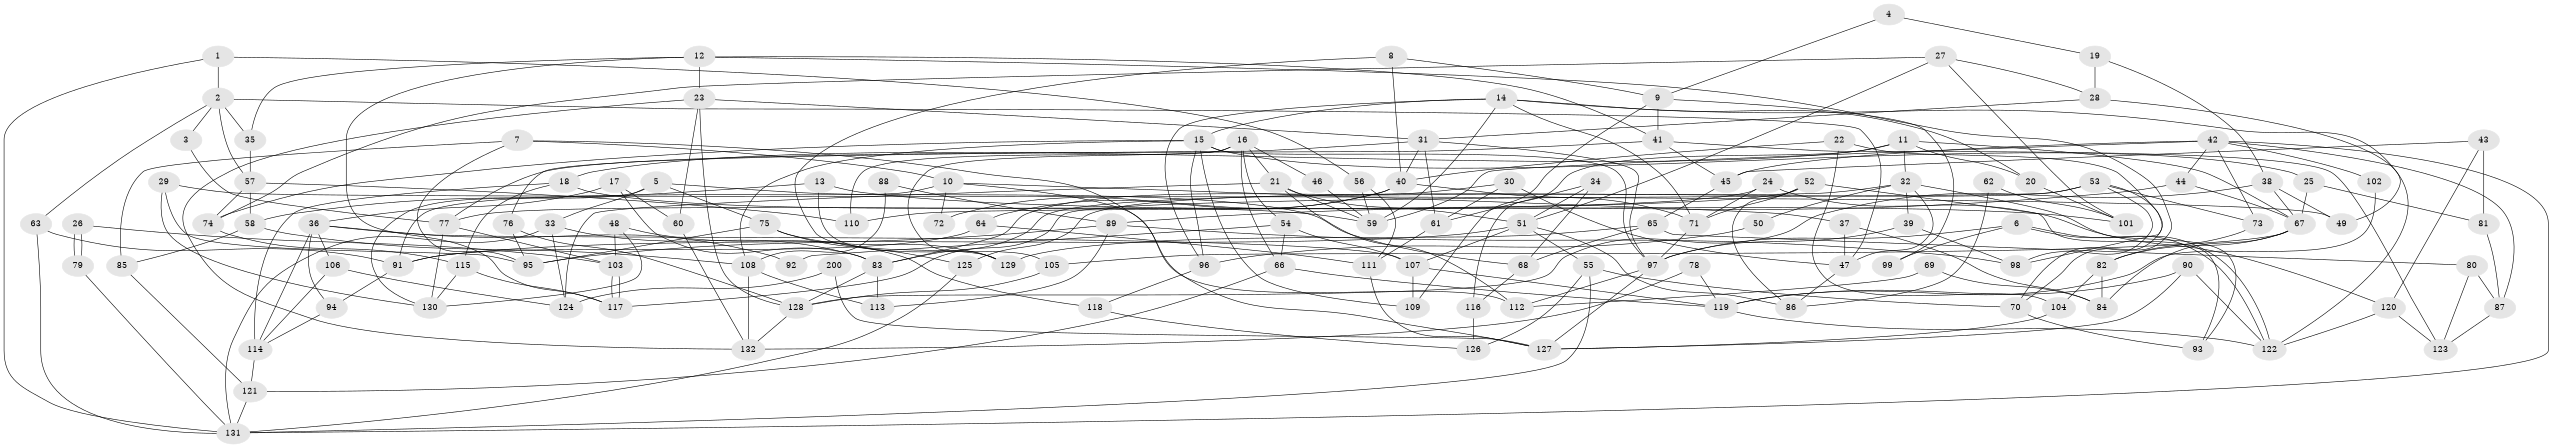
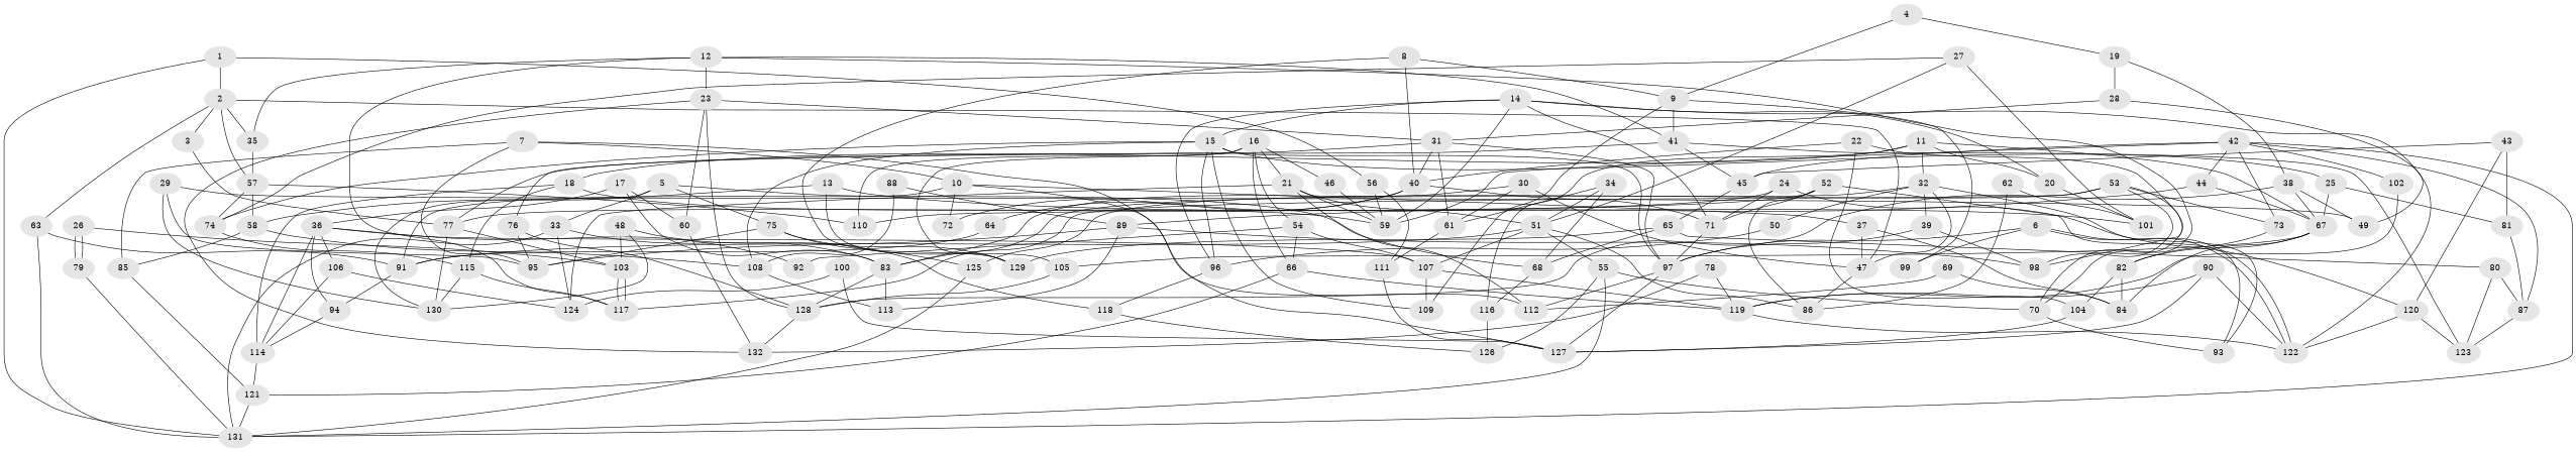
  graph {
    node [color=gray90 style=filled]
    1
    2
    56
    131
    3
    35
    47
    57
    63
    59
    111
    77
    86
    58
    74
    110
    91
    130
    103
    4
    9
    19
    99
    41
    109
    28
    38
    5
    33
    68
    75
    83
    124
    116
    95
    129
    125
    6
    97
    122
    127
    112
    7
    10
    85
    37
    72
    121
    8
    40
    71
    64
    45
    123
    84
    94
    11
    18
    20
    32
    67
    114
    115
    101
    39
    50
    93
    105
    82
    126
    12
    23
    70
    117
    60
    31
    128
    132
    13
    108
    14
    15
    96
    25
    118
    81
    113
    16
    21
    46
    54
    66
    51
    92
    107
    119
    17
    36
    106
    49
    34
    61
    55
    22
    98
    104
    76
    24
    120
    87
    26
    79
    27
    29
    30
    65
    42
    44
    73
    102
    89
    43
    80
    48
    52
    53
    62
    69
    78
    88
    90
-   100 [label=200]
+   100
    1 -- 2
    1 -- 56
    1 -- 131
    2 -- 3
    2 -- 35
    2 -- 47
    2 -- 57
    2 -- 63
    56 -- 59
    56 -- 111
    3 -- 77
    35 -- 57
    47 -- 86
    57 -- 58
    57 -- 74
    57 -- 110
    63 -- 131
    63 -- 91
    111 -- 127
    77 -- 130
    77 -- 103
    58 -- 85
    58 -- 108
    74 -- 115
    91 -- 94
    103 -- 117
    103 -- 117
    4 -- 9
    4 -- 19
    9 -- 99
    9 -- 41
    9 -- 109
    19 -- 28
    19 -- 38
    41 -- 77
    41 -- 45
    41 -- 123
    28 -- 31
    28 -- 49
    38 -- 67
    38 -- 128
    38 -- 49
    5 -- 130
    5 -- 33
    5 -- 68
    5 -- 75
    33 -- 131
    33 -- 83
    33 -- 124
    68 -- 116
    75 -- 95
    75 -- 129
    75 -- 125
    83 -- 128
    83 -- 113
    116 -- 126
    125 -- 131
    6 -- 99
    6 -- 97
    6 -- 122
    6 -- 122
    97 -- 127
    97 -- 112
    7 -- 95
    7 -- 127
    7 -- 10
    7 -- 85
    10 -- 91
    10 -- 112
    10 -- 37
    10 -- 72
    85 -- 121
    37 -- 47
    37 -- 84
    121 -- 131
    8 -- 9
    8 -- 129
    8 -- 40
    40 -- 72
    40 -- 71
    40 -- 64
    71 -- 97
-   64 -- 111
    64 -- 91
    45 -- 65
    94 -- 114
    11 -- 116
    11 -- 18
    11 -- 20
    11 -- 32
    11 -- 67
    18 -- 59
    18 -- 114
    18 -- 115
    20 -- 101
    32 -- 47
    32 -- 83
    32 -- 39
    32 -- 50
    32 -- 93
    67 -- 84
    67 -- 105
    67 -- 82
    114 -- 121
    115 -- 130
    115 -- 117
    39 -- 97
    39 -- 98
    50 -- 96
    105 -- 128
    82 -- 84
    82 -- 104
    12 -- 35
    12 -- 41
    12 -- 23
    12 -- 70
    12 -- 117
    23 -- 60
    23 -- 31
    23 -- 128
    23 -- 132
    70 -- 93
    60 -- 132
    31 -- 97
    31 -- 40
    31 -- 61
    31 -- 76
    128 -- 132
    13 -- 58
    13 -- 101
    13 -- 105
-   108 -- 132
    108 -- 113
    14 -- 59
    14 -- 122
    14 -- 71
    14 -- 20
    14 -- 15
    14 -- 96
    15 -- 74
    15 -- 109
    15 -- 97
    15 -- 108
    15 -- 96
    15 -- 25
    96 -- 118
    25 -- 67
    25 -- 81
    118 -- 126
    81 -- 87
    16 -- 110
    16 -- 129
    16 -- 21
    16 -- 46
    16 -- 54
    16 -- 66
    21 -- 59
    21 -- 124
    21 -- 112
    21 -- 51
    46 -- 59
    54 -- 66
    54 -- 92
    54 -- 107
    66 -- 121
    66 -- 119
    51 -- 86
    51 -- 91
    51 -- 107
    51 -- 55
    107 -- 109
    107 -- 119
    119 -- 122
    17 -- 83
    17 -- 60
    17 -- 36
    36 -- 94
    36 -- 114
    36 -- 92
    36 -- 107
    36 -- 106
    106 -- 124
    106 -- 114
    34 -- 68
    34 -- 51
    34 -- 61
    61 -- 111
    55 -- 131
    55 -- 126
    55 -- 70
    22 -- 40
    22 -- 98
    22 -- 104
    104 -- 127
    76 -- 95
    76 -- 128
    24 -- 77
    24 -- 71
    24 -- 120
    120 -- 122
    120 -- 123
    87 -- 123
    26 -- 103
    26 -- 79
    26 -- 79
    79 -- 131
    27 -- 74
-   27 -- 28
    27 -- 101
    27 -- 51
    29 -- 130
    29 -- 95
    29 -- 49
    30 -- 47
    30 -- 83
    30 -- 61
    65 -- 68
    65 -- 129
    65 -- 80
    42 -- 131
    42 -- 59
    42 -- 45
    42 -- 87
    42 -- 44
    42 -- 73
    42 -- 102
    44 -- 67
    44 -- 89
    73 -- 82
    102 -- 119
    89 -- 95
    89 -- 113
    89 -- 98
    43 -- 45
    43 -- 81
    43 -- 120
    80 -- 123
    80 -- 87
    48 -- 130
    48 -- 103
    48 -- 118
    52 -- 86
    52 -- 110
    52 -- 71
    52 -- 93
    53 -- 125
    53 -- 70
    53 -- 117
    53 -- 98
    53 -- 73
    62 -- 86
    62 -- 101
    69 -- 112
    69 -- 84
    78 -- 132
    78 -- 119
    88 -- 108
    88 -- 89
    90 -- 122
    90 -- 127
    90 -- 119
    100 -- 124
    100 -- 127
  }
